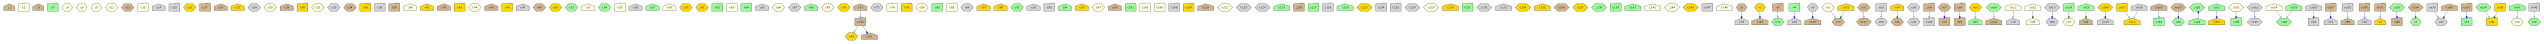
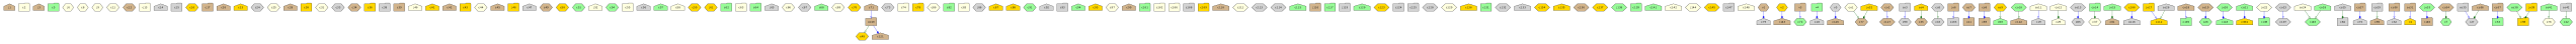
  strict digraph {
    fontname="Source Code Pro"
    node [fillcolor=lightgrey fontname="Source Code Pro" shape=hexagon style=filled]
    edge [arrowhead=diamond color=blue fontname="Source Code Pro" weight=1]
    c1 [fillcolor=tan shape=house]
    c2 [fillcolor=lightyellow shape=folder]
    c3 [fillcolor=tan shape=house]
    c5 [fillcolor=palegreen shape=folder]
    c6 [fillcolor=lightyellow]
    c8 [fillcolor=lightyellow]
    c9 [fillcolor=lightyellow]
    c11 [fillcolor=lightyellow]
    c12 [fillcolor=tan]
    c13 [fillcolor=lightyellow shape=folder]
    c14 [shape=house]
    c15 [shape=folder]
    c16 [fillcolor=gold]
    c17 [fillcolor=tan shape=folder]
    c20 [fillcolor=tan shape=house]
    c23 [fillcolor=gold shape=house]
    c24
    c25 [fillcolor=lightyellow]
    c28 [fillcolor=tan shape=house]
    c30 [fillcolor=gold shape=folder]
    c31 [fillcolor=lightyellow]
    c33
    c34 [fillcolor=tan]
    c36 [fillcolor=gold shape=folder]
    c38 [shape=folder]
    c39 [fillcolor=tan shape=folder]
    c40 [fillcolor=lightyellow shape=house]
    c41 [fillcolor=gold shape=house]
    c42 [fillcolor=tan shape=house]
    c43 [fillcolor=gold shape=folder]
    c44 [fillcolor=lightyellow]
    c45 [fillcolor=tan shape=house]
    c46 [fillcolor=gold shape=folder]
    c47 [shape=house]
    c49 [fillcolor=tan]
    c50 [fillcolor=gold]
    c51 [fillcolor=palegreen]
    c52 [fillcolor=lightyellow shape=house]
    c54 [fillcolor=palegreen]
    c55 [fillcolor=lightyellow shape=folder]
    c56 [shape=house]
    c57 [fillcolor=palegreen shape=house]
    c58 [fillcolor=lightyellow shape=house]
    c59 [fillcolor=gold]
    c61 [fillcolor=gold]
    c62 [fillcolor=palegreen shape=folder]
    c63 [fillcolor=lightyellow shape=folder]
    c64 [fillcolor=palegreen shape=folder]
    c65 [shape=house]
    c66 [fillcolor=lightyellow]
    c67
    c68 [fillcolor=palegreen shape=house]
    c69 [fillcolor=lightyellow]
    c70 [fillcolor=gold]
    c71 [fillcolor=tan shape=house]
    co40 [fillcolor=tan shape=folder]
    c48 [fillcolor=gold]
    c121 [fillcolor=tan shape=house]
    c73
    c74 [fillcolor=lightyellow shape=folder]
    c78 [fillcolor=gold shape=folder]
    c80 [fillcolor=lightyellow]
    c82 [fillcolor=palegreen shape=folder]
    c83 [fillcolor=lightyellow shape=folder]
    c86
    c87 [fillcolor=gold shape=house]
    c88 [fillcolor=gold shape=house]
    c91 [fillcolor=palegreen]
    c92 [shape=house]
    c93 [shape=folder]
    c94 [fillcolor=palegreen shape=house]
    c95 [fillcolor=gold shape=house]
    c97 [fillcolor=lightyellow]
    c99 [fillcolor=tan shape=house]
    c101 [fillcolor=palegreen shape=folder]
    c102 [fillcolor=lightyellow shape=folder]
    c106 [fillcolor=lightyellow shape=folder]
    c108 [shape=folder]
    c109 [fillcolor=gold shape=folder]
    c110 [fillcolor=tan shape=house]
    c111 [fillcolor=lightyellow]
    c113
    c114
    c115 [fillcolor=palegreen shape=house]
    c116 [fillcolor=tan shape=folder]
    c117 [fillcolor=palegreen shape=folder]
    c119 [shape=folder]
    c120 [fillcolor=palegreen shape=house]
    c123 [fillcolor=gold]
    c124 [shape=folder]
    c125 [shape=folder]
    c128
    c129 [fillcolor=lightyellow]
    c130 [fillcolor=gold shape=house]
    c131 [fillcolor=palegreen shape=folder]
    c132
    c133 [shape=house]
    c134 [fillcolor=gold]
    c135 [fillcolor=gold shape=house]
    c136 [fillcolor=tan]
    c137 [fillcolor=gold]
    c138 [fillcolor=palegreen]
    c139 [fillcolor=palegreen shape=folder]
    c141 [fillcolor=palegreen shape=house]
    c142 [fillcolor=lightyellow shape=house]
    c144 [fillcolor=lightyellow]
    c145 [fillcolor=gold]
    c147 [shape=folder]
    c148 [fillcolor=lightyellow shape=house]
    v1 [fillcolor=tan]
    c79 [shape=house]
    v2 [fillcolor=gold]
    c143 [fillcolor=tan shape=house]
    v3 [fillcolor=tan shape=folder]
    c72 [fillcolor=palegreen]
    v4 [fillcolor=palegreen shape=folder]
    c18 [shape=house]
    c126 [fillcolor=tan shape=house]
    v5
    co1 [fillcolor=lightyellow]
    c77 [fillcolor=tan]
    co2 [fillcolor=tan]
    c127 [fillcolor=tan]
    co3 [shape=folder]
    c90
    co4 [fillcolor=gold shape=house]
    c35 [fillcolor=tan]
    co5
    c10
    co6 [fillcolor=tan shape=folder]
    c103 [shape=folder]
    co7 [fillcolor=tan]
    c21 [fillcolor=tan shape=folder]
    co8 [fillcolor=tan shape=folder]
    c89 [fillcolor=tan shape=folder]
    co9 [fillcolor=gold]
    c60 [fillcolor=palegreen shape=house]
    co10 [fillcolor=palegreen]
    c122 [fillcolor=tan shape=house]
    co11 [fillcolor=lightyellow shape=house]
    c19 [shape=house]
    co12 [fillcolor=lightyellow shape=house]
    c29 [fillcolor=lightyellow shape=house]
    co13
    c85
    co14 [fillcolor=palegreen shape=folder]
    c37 [fillcolor=lightyellow]
    co15 [fillcolor=palegreen shape=house]
    c81 [fillcolor=tan shape=house]
    co16 [shape=house]
    c100 [fillcolor=gold]
    co17 [fillcolor=gold shape=folder]
    c112 [fillcolor=gold shape=house]
    co18 [fillcolor=tan shape=house]
    c105 [fillcolor=palegreen shape=folder]
    co19 [fillcolor=tan]
    c26 [fillcolor=palegreen]
    co20 [fillcolor=palegreen]
    c118 [fillcolor=palegreen shape=house]
    co21 [fillcolor=palegreen shape=house]
    n161 [fillcolor=gold label=c304 shape=house]
    co22 [fillcolor=lightyellow]
    c149 [fillcolor=palegreen shape=folder]
    co23
    c107
    co24 [fillcolor=lightyellow shape=house]
    c140 [fillcolor=palegreen]
    co25 [shape=house]
    c84 [shape=folder]
    co26 [shape=house]
    co27 [fillcolor=tan shape=folder]
    c75 [shape=house]
    co28 [fillcolor=palegreen shape=house]
    co29 [shape=folder]
    c96 [fillcolor=tan shape=house]
    co30 [fillcolor=tan shape=folder]
    c32 [shape=house]
    co31 [fillcolor=tan shape=folder]
    c4 [fillcolor=gold shape=house]
    co32 [fillcolor=gold shape=house]
    co33 [fillcolor=palegreen]
    c146 [fillcolor=tan shape=folder]
    co34 [fillcolor=tan]
    c7 [fillcolor=palegreen]
    co35 [shape=folder]
    c27
    co36 [fillcolor=tan shape=house]
    co37 [fillcolor=tan shape=folder]
    c53 [fillcolor=palegreen shape=folder]
    co38 [fillcolor=palegreen]
    c98 [fillcolor=gold shape=folder]
    co39 [fillcolor=gold shape=folder]
    co41 [fillcolor=palegreen shape=house]
    c76 [fillcolor=lightyellow]
    co42 [shape=folder]
    c22 [fillcolor=palegreen]
    c71 -> co40 [arrowhead=onormal]
    co40 -> c48 [arrowhead=onormal color=darkgreen]
    co40 -> c121
    v1 -> c79
    v2 -> c143
    v3 -> c72 [arrowhead=onormal]
    v4 -> c18
    v5 -> c126
    co1 -> c77 [arrowhead=onormal color=darkgreen]
    co2 -> c127 [arrowhead=onormal]
    co3 -> c90 [arrowhead=onormal]
    co4 -> c35 [color=darkgreen]
    co5 -> c10 [arrowhead=onormal color=darkgreen]
    co6 -> c103 [arrowhead=onormal]
    co7 -> c21
    co8 -> c89
    co9 -> c60 [arrowhead=onormal color=darkgreen]
    co10 -> c122 [arrowhead=onormal color=darkgreen]
    co11 -> c19 [arrowhead=onormal]
    co12 -> c29 [color=darkgreen]
    co13 -> c85
    co14 -> c37 [color=darkgreen]
    co15 -> c81 [color=darkgreen]
    c100 -> co16
    co17 -> c112 [arrowhead=onormal]
    co18 -> c105 [arrowhead=onormal]
    co19 -> c26
-   c118 -> co20
+   co20 -> c118
    co21 -> n161
    co22 -> c149
    co23 -> c107 [arrowhead=onormal]
    co24 -> c140 [arrowhead=onormal color=darkgreen]
    co25 -> c84 [color=darkgreen]
    co26 -> c112 [arrowhead=onormal color=darkgreen]
    co27 -> c75
    co28 -> c140 [arrowhead=onormal color=darkgreen]
    co29 -> c96 [arrowhead=onormal color=darkgreen]
    co30 -> c32 [arrowhead=onormal]
    co31 -> c4 [arrowhead=onormal]
    co32 -> c77 [color=darkgreen]
    co33 -> c146
    co34 -> c7 [color=darkgreen]
    co35 -> c27 [arrowhead=onormal]
    co36 -> c27 [color=darkgreen]
    co37 -> c53
    co38 -> c98 [arrowhead=onormal color=darkgreen]
    co39 -> c98 [color=darkgreen]
-   co41 -> c76 [arrowhead=onormal]
+   co41 -> c76 [arrowhead=onormal color=darkgreen]
    co42 -> c22 [arrowhead=onormal color=darkgreen]
  }
